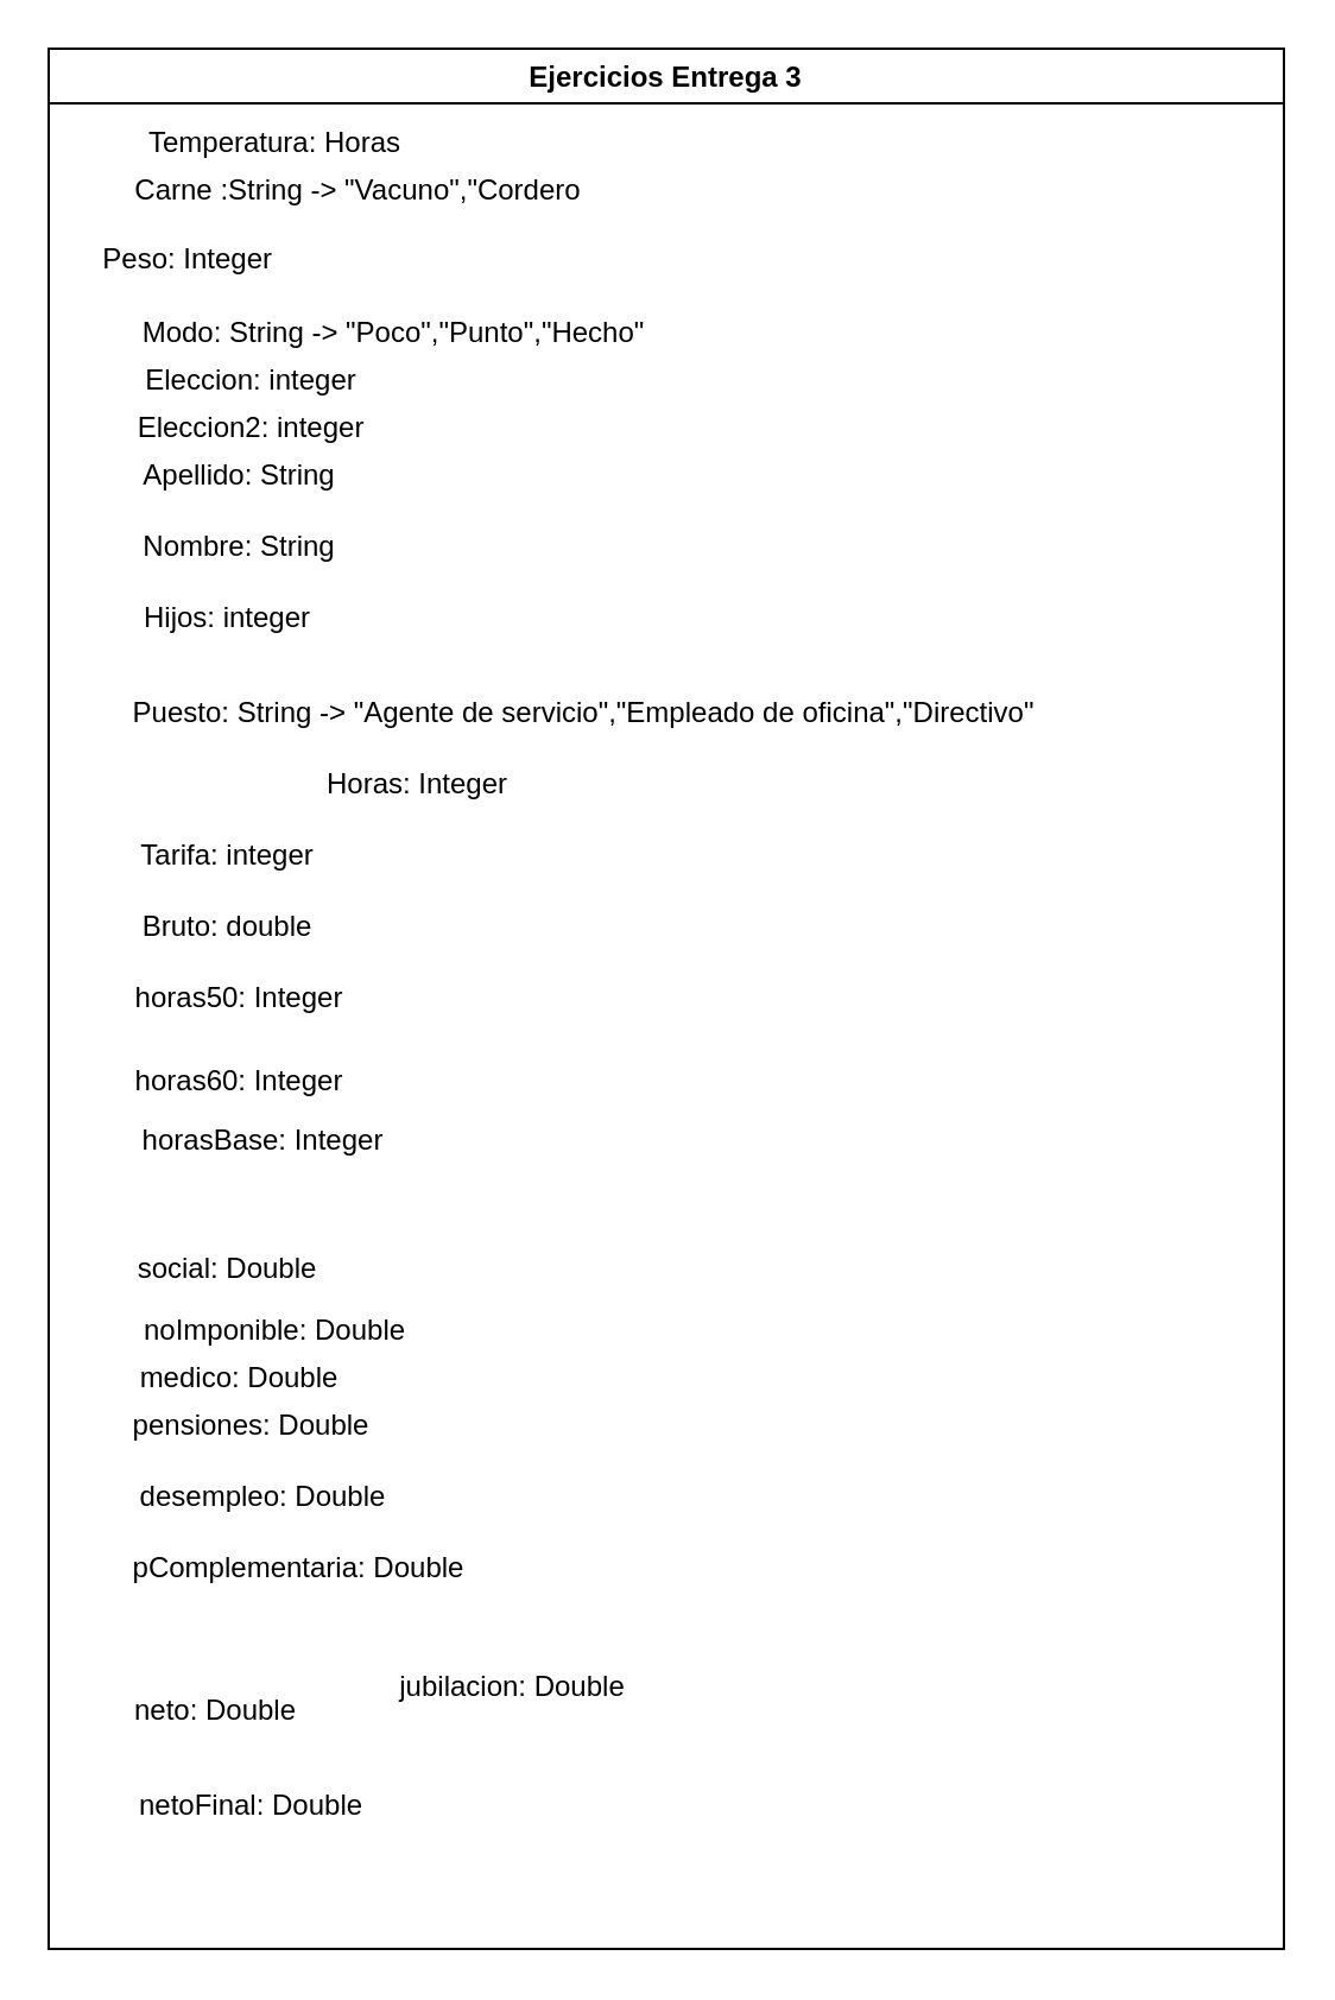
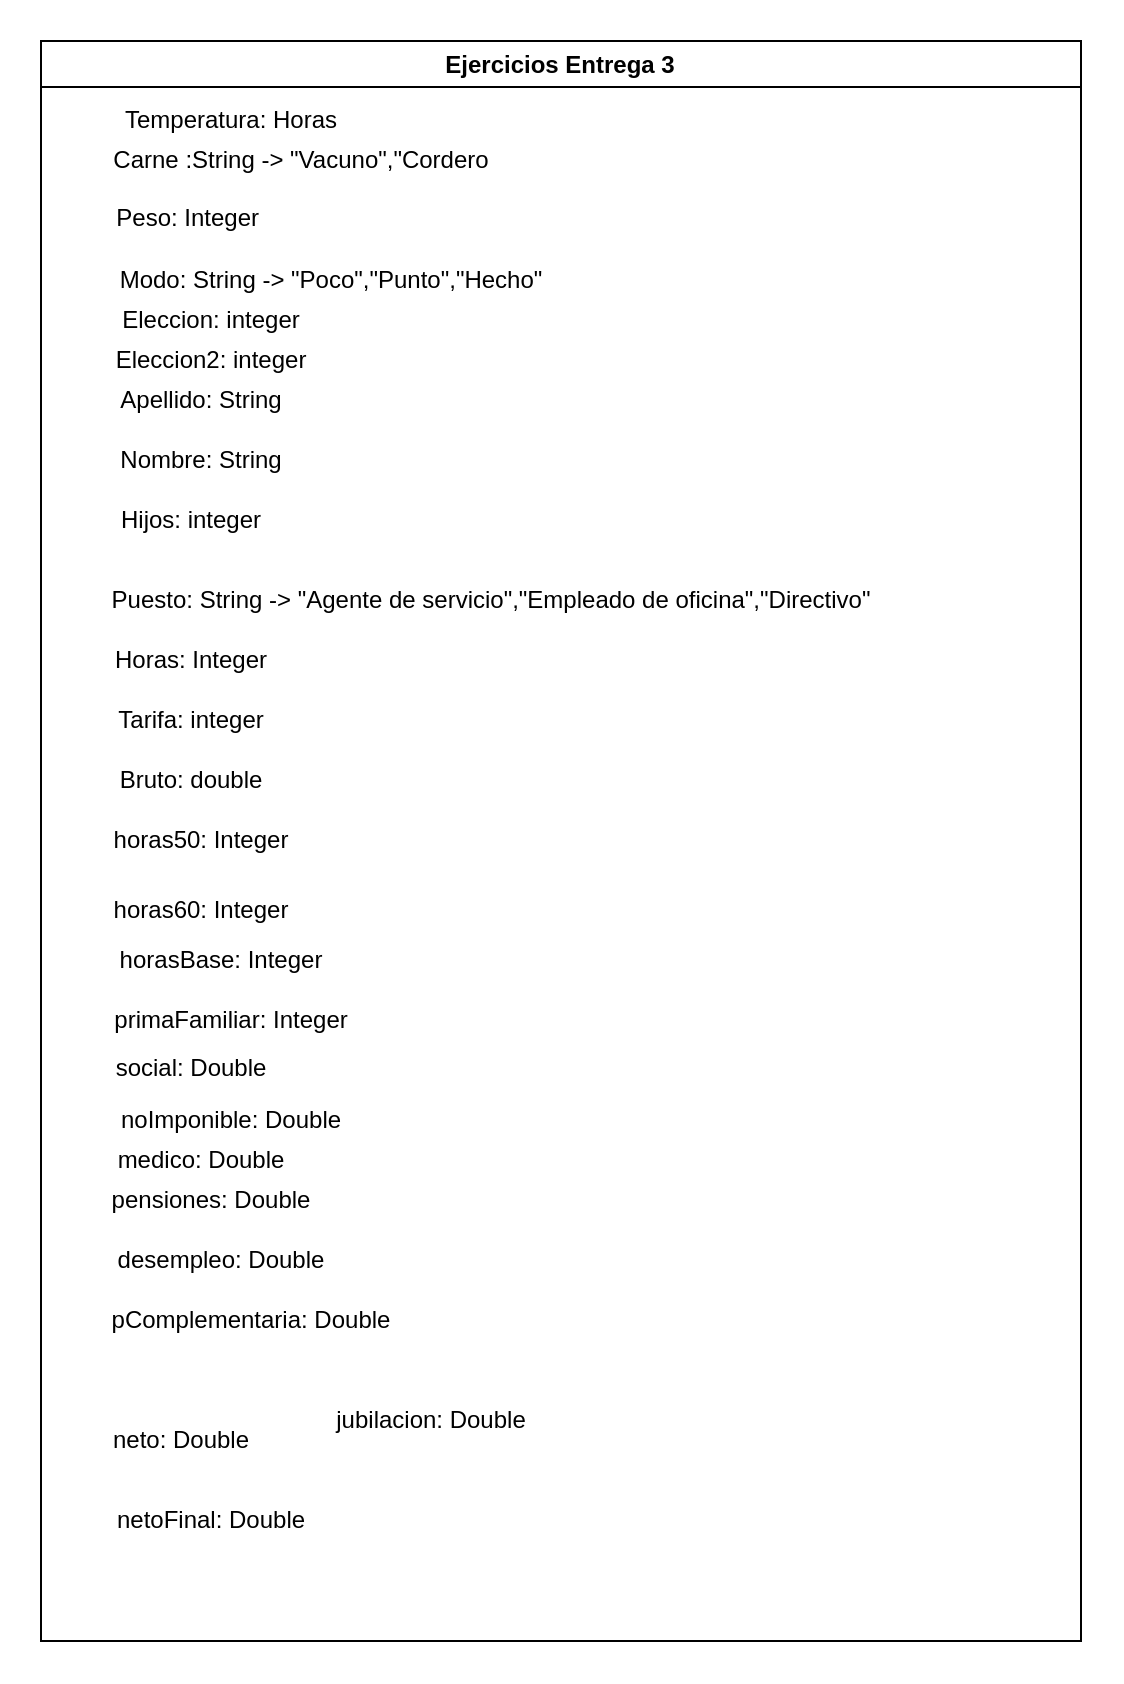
  <mxCell id="0" />
  <mxCell id="1" parent="0" />
  <mxCell id="2" value="Ejercicios Entrega 3" style="swimlane;" vertex="1" parent="1"><mxGeometry x="20" y="20" width="520" height="800" as="geometry" /></mxCell>
  <mxCell id="3" value="Temperatura: Horas" style="text;html=1;align=center;verticalAlign=middle;resizable=0;points=[];autosize=1;strokeColor=none;fillColor=none;" vertex="1" parent="2"><mxGeometry x="30" y="30" width="130" height="20" as="geometry" /></mxCell>
  <mxCell id="4" value="Carne :String -&amp;gt; &quot;Vacuno&quot;,&quot;Cordero" style="text;html=1;align=center;verticalAlign=middle;resizable=0;points=[];autosize=1;strokeColor=none;fillColor=none;" vertex="1" parent="2"><mxGeometry x="30" y="50" width="200" height="20" as="geometry" /></mxCell>
- <mxCell id="5" value="Peso: Integer&amp;nbsp;" style="text;html=1;align=center;verticalAlign=middle;resizable=0;points=[];autosize=1;strokeColor=none;fillColor=none;" vertex="1" parent="2"><mxGeometry x="15" y="79" width="90" height="20" as="geometry" /></mxCell>
+ <mxCell id="5" value="Peso: Integer&amp;nbsp;" style="text;html=1;align=center;verticalAlign=middle;resizable=0;points=[];autosize=1;strokeColor=none;fillColor=none;" vertex="1" parent="2"><mxGeometry x="30" y="79" width="90" height="20" as="geometry" /></mxCell>
  <mxCell id="6" value="Modo: String -&amp;gt; &quot;Poco&quot;,&quot;Punto&quot;,&quot;Hecho&quot;" style="text;html=1;align=center;verticalAlign=middle;resizable=0;points=[];autosize=1;strokeColor=none;fillColor=none;" vertex="1" parent="2"><mxGeometry x="30" y="110" width="230" height="20" as="geometry" /></mxCell>
  <mxCell id="7" value="Eleccion: integer" style="text;html=1;align=center;verticalAlign=middle;resizable=0;points=[];autosize=1;strokeColor=none;fillColor=none;" vertex="1" parent="2"><mxGeometry x="35" y="130" width="100" height="20" as="geometry" /></mxCell>
  <mxCell id="8" value="Eleccion2: integer" style="text;html=1;align=center;verticalAlign=middle;resizable=0;points=[];autosize=1;strokeColor=none;fillColor=none;" vertex="1" parent="2"><mxGeometry x="30" y="150" width="110" height="20" as="geometry" /></mxCell>
  <mxCell id="9" value="Apellido: String" style="text;html=1;align=center;verticalAlign=middle;resizable=0;points=[];autosize=1;strokeColor=none;fillColor=none;" vertex="1" parent="2"><mxGeometry x="30" y="170" width="100" height="20" as="geometry" /></mxCell>
  <mxCell id="10" value="Nombre: String" style="text;html=1;align=center;verticalAlign=middle;resizable=0;points=[];autosize=1;strokeColor=none;fillColor=none;" vertex="1" parent="2"><mxGeometry x="30" y="200" width="100" height="20" as="geometry" /></mxCell>
  <mxCell id="11" value="Hijos: integer" style="text;html=1;align=center;verticalAlign=middle;resizable=0;points=[];autosize=1;strokeColor=none;fillColor=none;" vertex="1" parent="2"><mxGeometry x="30" y="230" width="90" height="20" as="geometry" /></mxCell>
  <mxCell id="12" value="Puesto: String -&amp;gt; &quot;Agente de servicio&quot;,&quot;Empleado de oficina&quot;,&quot;Directivo&quot;" style="text;html=1;align=center;verticalAlign=middle;resizable=0;points=[];autosize=1;strokeColor=none;fillColor=none;" vertex="1" parent="2"><mxGeometry x="30" y="270" width="390" height="20" as="geometry" /></mxCell>
- <mxCell id="13" value="Horas: Integer" style="text;html=1;align=center;verticalAlign=middle;resizable=0;points=[];autosize=1;strokeColor=none;fillColor=none;" vertex="1" parent="2"><mxGeometry x="110" y="300" width="90" height="20" as="geometry" /></mxCell>
+ <mxCell id="13" value="Horas: Integer" style="text;html=1;align=center;verticalAlign=middle;resizable=0;points=[];autosize=1;strokeColor=none;fillColor=none;" vertex="1" parent="2"><mxGeometry x="30" y="300" width="90" height="20" as="geometry" /></mxCell>
  <mxCell id="14" value="Tarifa: integer" style="text;html=1;align=center;verticalAlign=middle;resizable=0;points=[];autosize=1;strokeColor=none;fillColor=none;" vertex="1" parent="2"><mxGeometry x="30" y="330" width="90" height="20" as="geometry" /></mxCell>
  <mxCell id="15" value="Bruto: double" style="text;html=1;align=center;verticalAlign=middle;resizable=0;points=[];autosize=1;strokeColor=none;fillColor=none;" vertex="1" parent="2"><mxGeometry x="30" y="360" width="90" height="20" as="geometry" /></mxCell>
  <mxCell id="16" value="horas50: Integer" style="text;html=1;align=center;verticalAlign=middle;resizable=0;points=[];autosize=1;strokeColor=none;fillColor=none;" vertex="1" parent="2"><mxGeometry x="30" y="390" width="100" height="20" as="geometry" /></mxCell>
  <mxCell id="17" value="horas60: Integer" style="text;html=1;align=center;verticalAlign=middle;resizable=0;points=[];autosize=1;strokeColor=none;fillColor=none;" vertex="1" parent="2"><mxGeometry x="30" y="425" width="100" height="20" as="geometry" /></mxCell>
  <mxCell id="18" value="horasBase: Integer" style="text;html=1;align=center;verticalAlign=middle;resizable=0;points=[];autosize=1;strokeColor=none;fillColor=none;" vertex="1" parent="2"><mxGeometry x="30" y="450" width="120" height="20" as="geometry" /></mxCell>
+ <mxCell id="19" value="primaFamiliar: Integer" style="text;html=1;align=center;verticalAlign=middle;resizable=0;points=[];autosize=1;strokeColor=none;fillColor=none;" vertex="1" parent="2"><mxGeometry x="30" y="480" width="130" height="20" as="geometry" /></mxCell>
  <mxCell id="20" value="social: Double" style="text;html=1;align=center;verticalAlign=middle;resizable=0;points=[];autosize=1;strokeColor=none;fillColor=none;" vertex="1" parent="2"><mxGeometry x="30" y="504" width="90" height="20" as="geometry" /></mxCell>
  <mxCell id="21" value="noImponible: Double" style="text;html=1;align=center;verticalAlign=middle;resizable=0;points=[];autosize=1;strokeColor=none;fillColor=none;" vertex="1" parent="2"><mxGeometry x="30" y="530" width="130" height="20" as="geometry" /></mxCell>
  <mxCell id="22" value="medico: Double" style="text;html=1;align=center;verticalAlign=middle;resizable=0;points=[];autosize=1;strokeColor=none;fillColor=none;" vertex="1" parent="2"><mxGeometry x="30" y="550" width="100" height="20" as="geometry" /></mxCell>
  <mxCell id="23" value="pensiones: Double" style="text;html=1;align=center;verticalAlign=middle;resizable=0;points=[];autosize=1;strokeColor=none;fillColor=none;" vertex="1" parent="2"><mxGeometry x="30" y="570" width="110" height="20" as="geometry" /></mxCell>
  <mxCell id="24" value="desempleo: Double" style="text;html=1;align=center;verticalAlign=middle;resizable=0;points=[];autosize=1;strokeColor=none;fillColor=none;" vertex="1" parent="2"><mxGeometry x="30" y="600" width="120" height="20" as="geometry" /></mxCell>
  <mxCell id="25" value="pComplementaria: Double" style="text;html=1;align=center;verticalAlign=middle;resizable=0;points=[];autosize=1;strokeColor=none;fillColor=none;" vertex="1" parent="2"><mxGeometry x="30" y="630" width="150" height="20" as="geometry" /></mxCell>
  <mxCell id="26" value="jubilacion: Double" style="text;html=1;align=center;verticalAlign=middle;resizable=0;points=[];autosize=1;strokeColor=none;fillColor=none;" vertex="1" parent="2"><mxGeometry x="140" y="680" width="110" height="20" as="geometry" /></mxCell>
  <mxCell id="27" value="neto: Double" style="text;html=1;align=center;verticalAlign=middle;resizable=0;points=[];autosize=1;strokeColor=none;fillColor=none;" vertex="1" parent="2"><mxGeometry x="30" y="690" width="80" height="20" as="geometry" /></mxCell>
  <mxCell id="28" value="netoFinal: Double" style="text;html=1;align=center;verticalAlign=middle;resizable=0;points=[];autosize=1;strokeColor=none;fillColor=none;" vertex="1" parent="2"><mxGeometry x="30" y="730" width="110" height="20" as="geometry" /></mxCell>
